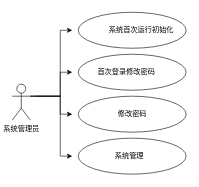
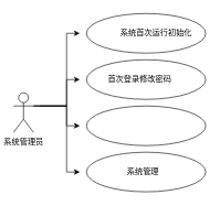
  <mxCell id="0" />
  <mxCell id="1" parent="0" />
  <mxCell id="2" value="" style="edgeStyle=orthogonalEdgeStyle;rounded=0;orthogonalLoop=1;jettySize=auto;html=1;" edge="1" parent="1"><mxGeometry relative="1" as="geometry"><mxPoint x="60" y="160" as="sourcePoint" /><mxPoint x="120" y="50" as="targetPoint" /><Array as="points"><mxPoint x="100" y="160" /><mxPoint x="100" y="50" /></Array></mxGeometry></mxCell>
  <mxCell id="3" value="" style="rounded=0;orthogonalLoop=1;jettySize=auto;html=1;edgeStyle=orthogonalEdgeStyle;elbow=vertical;" edge="1" parent="1"><mxGeometry relative="1" as="geometry"><mxPoint x="50" y="160" as="sourcePoint" /><mxPoint x="120" y="260" as="targetPoint" /><Array as="points"><mxPoint x="100" y="160" /><mxPoint x="100" y="260" /><mxPoint x="120" y="260" /></Array></mxGeometry></mxCell>
  <mxCell id="4" value="" style="edgeStyle=orthogonalEdgeStyle;rounded=0;orthogonalLoop=1;jettySize=auto;html=1;exitX=1;exitY=0.333;exitDx=0;exitDy=0;exitPerimeter=0;" edge="1" parent="1" source="6"><mxGeometry relative="1" as="geometry"><mxPoint x="120" y="120" as="targetPoint" /><Array as="points"><mxPoint x="100" y="160" /><mxPoint x="100" y="120" /></Array></mxGeometry></mxCell>
  <mxCell id="5" value="" style="edgeStyle=orthogonalEdgeStyle;rounded=0;orthogonalLoop=1;jettySize=auto;html=1;" edge="1" parent="1"><mxGeometry relative="1" as="geometry"><mxPoint x="50" y="160" as="sourcePoint" /><mxPoint x="120" y="190" as="targetPoint" /><Array as="points"><mxPoint x="100" y="160" /><mxPoint x="100" y="190" /></Array></mxGeometry></mxCell>
  <mxCell id="6" value="系统管理员" style="shape=umlActor;verticalLabelPosition=bottom;verticalAlign=top;html=1;" vertex="1" parent="1"><mxGeometry x="20" y="140" width="30" height="60" as="geometry" /></mxCell>
  <mxCell id="7" value="" style="ellipse;whiteSpace=wrap;html=1;verticalAlign=top;" vertex="1" parent="1"><mxGeometry x="130" y="20" width="180" height="60" as="geometry" /></mxCell>
  <mxCell id="8" value="系统首次运行初始化" style="text;html=1;align=center;verticalAlign=middle;resizable=0;points=[];autosize=1;strokeColor=none;fillColor=none;" vertex="1" parent="1"><mxGeometry x="175" y="40" width="120" height="20" as="geometry" /></mxCell>
  <mxCell id="9" value="" style="ellipse;whiteSpace=wrap;html=1;verticalAlign=top;" vertex="1" parent="1"><mxGeometry x="130" y="90" width="180" height="60" as="geometry" /></mxCell>
  <mxCell id="10" value="首次登录修改密码" style="text;html=1;align=center;verticalAlign=middle;resizable=0;points=[];autosize=1;strokeColor=none;fillColor=none;" vertex="1" parent="1"><mxGeometry x="155" y="110" width="110" height="20" as="geometry" /></mxCell>
  <mxCell id="11" value="" style="ellipse;whiteSpace=wrap;html=1;verticalAlign=top;" vertex="1" parent="1"><mxGeometry x="130" y="230" width="180" height="60" as="geometry" /></mxCell>
  <mxCell id="12" value="系统管理" style="text;html=1;align=center;verticalAlign=middle;resizable=0;points=[];autosize=1;strokeColor=none;fillColor=none;" vertex="1" parent="1"><mxGeometry x="185" y="250" width="60" height="20" as="geometry" /></mxCell>
  <mxCell id="13" value="" style="ellipse;whiteSpace=wrap;html=1;verticalAlign=top;" vertex="1" parent="1"><mxGeometry x="130" y="160" width="180" height="60" as="geometry" /></mxCell>
- <mxCell id="14" value="修改密码" style="text;html=1;align=center;verticalAlign=middle;resizable=0;points=[];autosize=1;strokeColor=none;fillColor=none;" vertex="1" parent="1"><mxGeometry x="190" y="180" width="60" height="20" as="geometry" /></mxCell>
